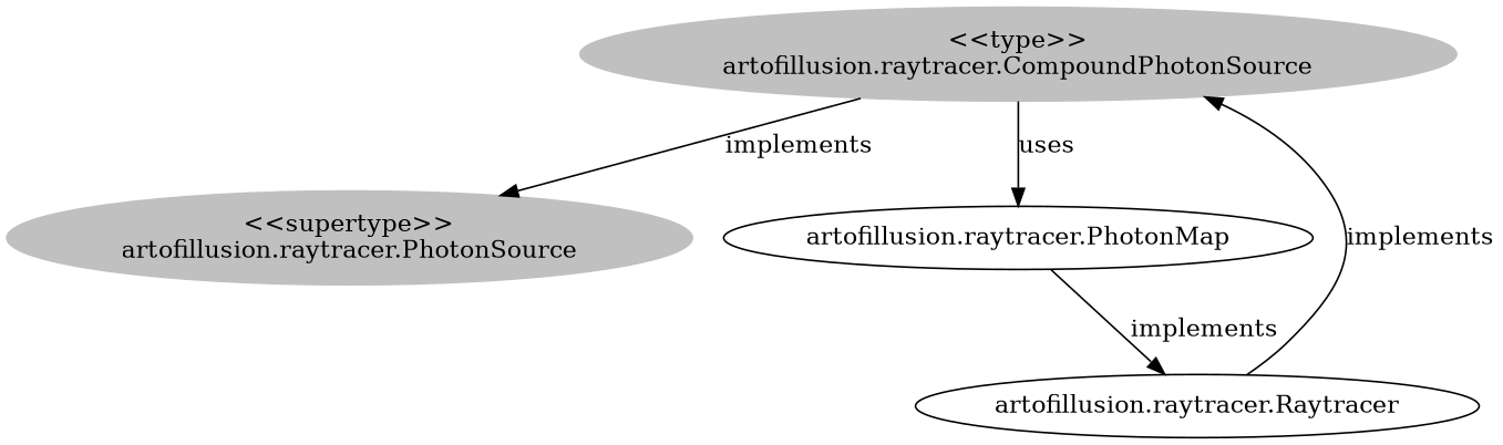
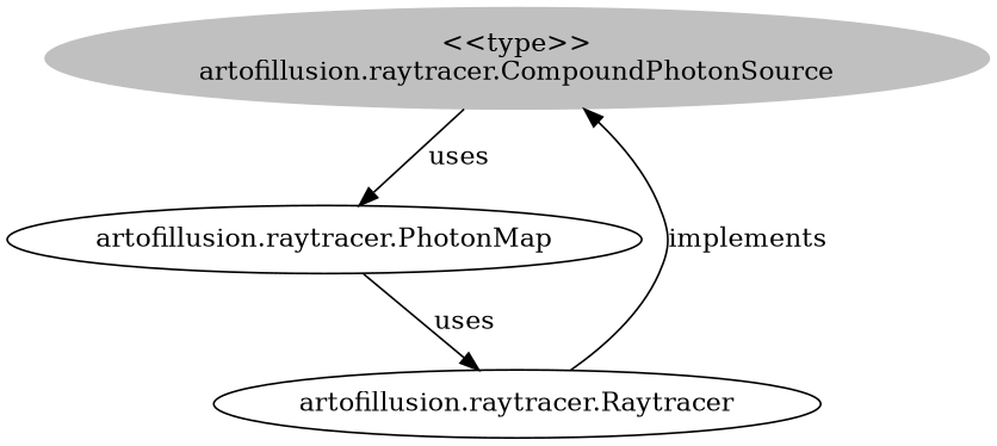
  digraph {
    n1 [color=grey label="<<type>>\nartofillusion.raytracer.CompoundPhotonSource" style=filled]
-   n2 [color=grey label="<<supertype>>\nartofillusion.raytracer.PhotonSource" style=filled]
    n3 [label="artofillusion.raytracer.PhotonMap"]
    n4 [label="artofillusion.raytracer.Raytracer"]
-   n1 -> n2 [label=implements]
    n1 -> n3 [label=uses]
-   n3 -> n4 [label=implements]
+   n3 -> n4 [label=uses]
    n4 -> n1 [label=implements]
  }
